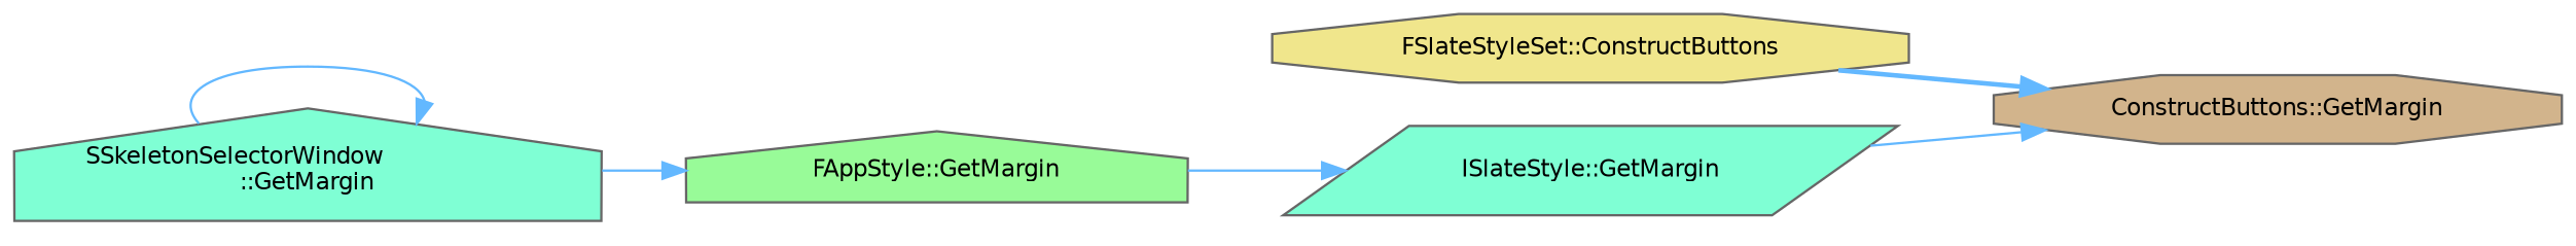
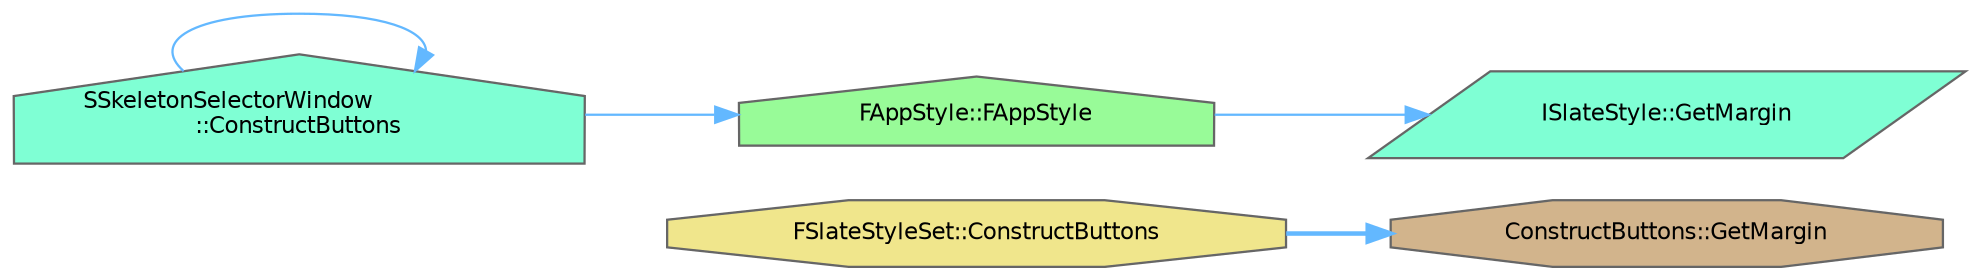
  digraph {
    rankdir=RL
    node [color=grey40 fillcolor=aquamarine fontname=Helvetica fontsize=10 shape=octagon style=filled]
    edge [color=steelblue1 dir=back fontname=Helvetica fontsize=10 labelfontname=Helvetica labelfontsize=10 style=solid]
    n1 [color=gray40 fillcolor=tan fontcolor=black height=0.2 label="ConstructButtons::GetMargin" width=0.4]
    n2 [fillcolor=khaki height=0.2 label="FSlateStyleSet::ConstructButtons" width=0.4]
    n3 [height=0.2 label="ISlateStyle::GetMargin" shape=parallelogram width=0.4]
-   n4 [fillcolor=palegreen height=0.2 label="FAppStyle::GetMargin" shape=house width=0.4]
-   n5 [height=0.2 label="SSkeletonSelectorWindow\l::GetMargin" shape=house width=0.4]
+   n4 [fillcolor=palegreen height=0.2 label="FAppStyle::FAppStyle" shape=house width=0.4]
+   n5 [height=0.2 label="SSkeletonSelectorWindow\l::ConstructButtons" shape=house width=0.4]
    n1 -> n2 [style=bold]
-   n1 -> n3
    n3 -> n4
    n4 -> n5
    n5 -> n5
  }
